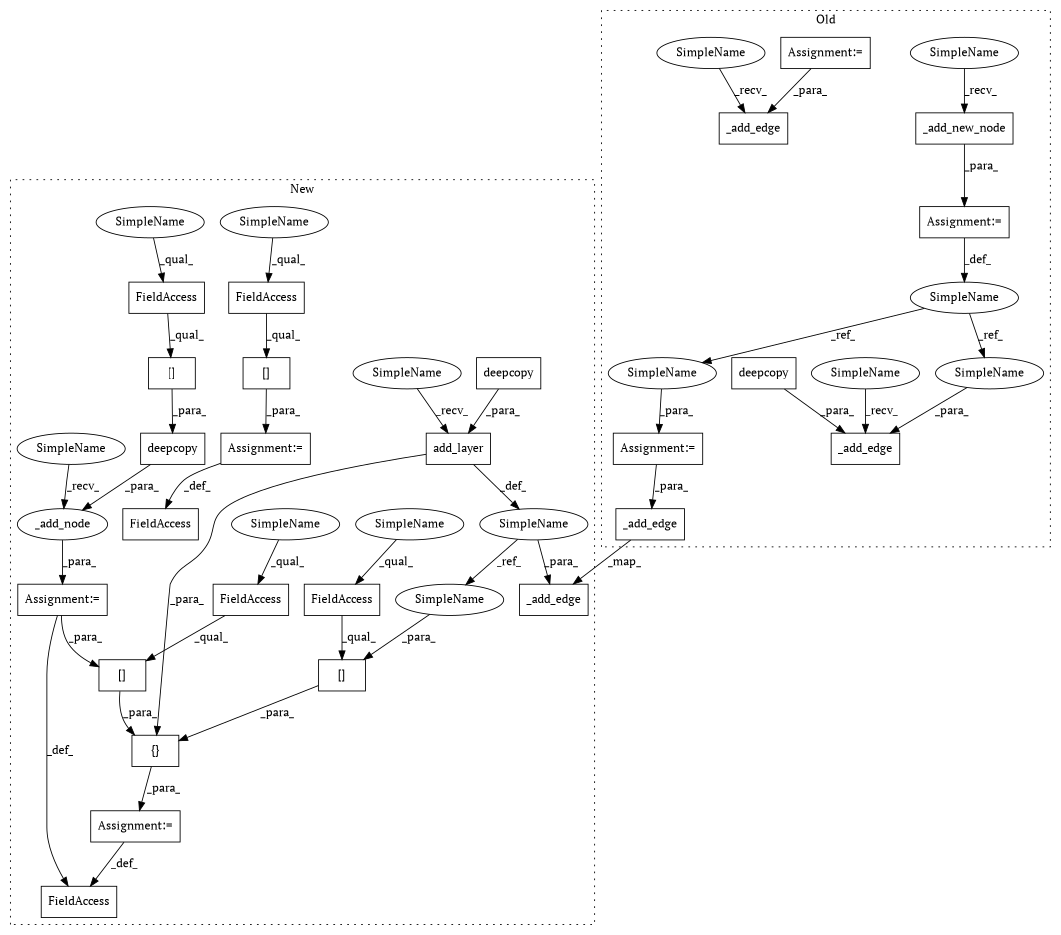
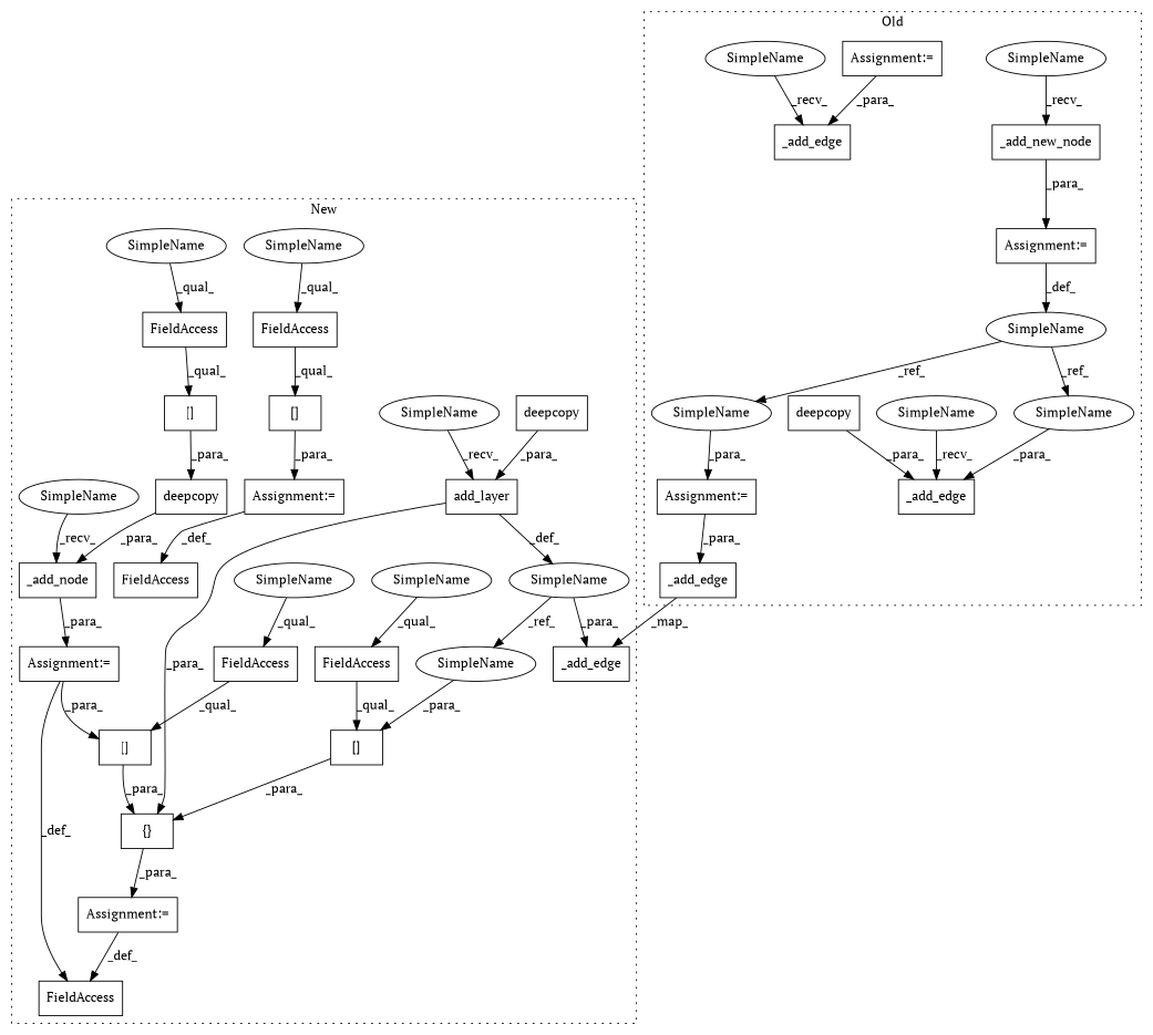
  digraph {
    fontname="PT Serif"
    node [a=42 l=4 s=18832 shape=box fontname="PT Serif"]
    edge [fontname="PT Serif"]
    n1 [a=32 l="10,1" label=_add_edge s="19568,19608"]
    n2 [a=32 l=15 label=_add_new_node s=18088]
    n3 [a=7 l=1 label="Assignment:=" s=18226]
    n4 [a=32 l="10,1" label=_add_edge s="19620,19663"]
    n5 [a=7 l=1 label="Assignment:=" s=18082]
    n6 [a=32 l="10,1" label=_add_edge s="18116,18168"]
    n7 [l=11 label=SimpleName s=18071 shape=ellipse]
    n8 [a=7 l=1 label="Assignment:=" s=18191]
    n9 [a=32 l="9,1" label=deepcopy s="18126,18140"]
    n10 [l=11 label=SimpleName s=18192 shape=ellipse]
    n11 [l=11 label=SimpleName s=18157 shape=ellipse]
    n12 [label=SimpleName s=18083 shape=ellipse]
    n13 [label=SimpleName s=19563 shape=ellipse]
    n14 [label=SimpleName s=18111 shape=ellipse]
    n15 [a=32 l="10,1" label=add_layer s="18521,18581"]
    n16 [a=22 l=14 label=FieldAccess]
    n17 [a=22 l=14 label=FieldAccess s=19065]
    n18 [a=32 l="9,1" label=deepcopy s="18531,18565"]
    n19 [a=2 l="15,1" label="[]" s="18832,18864"]
    n20 [a=7 l=1 label="Assignment:=" s=19009]
-   n21 [a=32 l="10,1" label=_add_node s="18813,18866" shape=ellipse]
+   n21 [a=32 l="10,1" label=_add_node s="18813,18866"]
    n22 [a=2 l="15,1" label="[]" s="19065,19094"]
    n23 [a=4 l="1,1" label="{}" s="19027,19095"]
    n24 [a=2 l="15,1" label="[]" s="19028,19063"]
    n25 [a=32 l="10,1" label=_add_edge s="19259,19318"]
    n26 [l=14 label=SimpleName s=18501 shape=ellipse]
    n27 [a=22 l=18 label=FieldAccess s=18991]
    n28 [a=22 l=14 label=FieldAccess s=19028]
    n29 [a=22 l=14 label=FieldAccess s=19560]
    n30 [a=2 l="15,1" label="[]" s="19560,19596"]
    n31 [a=32 l="9,1" label=deepcopy s="18823,18865"]
    n32 [a=7 l=1 label="Assignment:=" s=19559]
    n33 [a=22 l=20 label=FieldAccess s=19539]
    n34 [a=7 l=1 label="Assignment:=" s=18807]
    n35 [label=SimpleName shape=ellipse]
    n36 [label=SimpleName s=19028 shape=ellipse]
    n37 [label=SimpleName s=19560 shape=ellipse]
    n38 [label=SimpleName s=18808 shape=ellipse]
    n39 [label=SimpleName s=18516 shape=ellipse]
    n40 [label=SimpleName s=19065 shape=ellipse]
    n41 [l=14 label=SimpleName s=19080 shape=ellipse]
    subgraph cluster_1 {
      label=Old
      style=dotted
      n1
      n2
      n3
      n4
      n5
      n6
      n7
      n8
      n9
      n10
      n11
      n12
      n13
      n14
    }
    subgraph cluster_2 {
      label=New
      style=dotted
      n15
      n16
      n17
      n18
      n19
      n20
      n21
      n22
      n23
      n24
      n25
      n26
      n27
      n28
      n29
      n30
      n31
      n32
      n33
      n34
      n35
      n36
      n37
      n38
      n39
      n40
      n41
    }
    n2 -> n5 [label=_para_]
    n3 -> n1 [label=_para_]
    n4 -> n25 [label=_map_]
    n5 -> n7 [label=_def_]
    n7 -> n10 [label=_ref_]
    n7 -> n11 [label=_ref_]
    n8 -> n4 [label=_para_]
    n9 -> n6 [label=_para_]
    n10 -> n8 [label=_para_]
    n11 -> n6 [label=_para_]
    n12 -> n2 [label=_recv_]
    n13 -> n1 [label=_recv_]
    n14 -> n6 [label=_recv_]
    n15 -> n23 [label=_para_]
    n15 -> n26 [label=_def_]
    n16 -> n19 [label=_qual_]
    n17 -> n22 [label=_qual_]
    n18 -> n15 [label=_para_]
    n19 -> n31 [label=_para_]
    n20 -> n27 [label=_def_]
    n21 -> n34 [label=_para_]
    n22 -> n23 [label=_para_]
    n23 -> n20 [label=_para_]
    n24 -> n23 [label=_para_]
    n26 -> n25 [label=_para_]
    n26 -> n41 [label=_ref_]
    n28 -> n24 [label=_qual_]
    n29 -> n30 [label=_qual_]
    n30 -> n32 [label=_para_]
    n31 -> n21 [label=_para_]
    n32 -> n33 [label=_def_]
    n34 -> n24 [label=_para_]
    n34 -> n27 [label=_def_]
    n35 -> n16 [label=_qual_]
    n36 -> n28 [label=_qual_]
    n37 -> n29 [label=_qual_]
    n38 -> n21 [label=_recv_]
    n39 -> n15 [label=_recv_]
    n40 -> n17 [label=_qual_]
    n41 -> n22 [label=_para_]
  }
